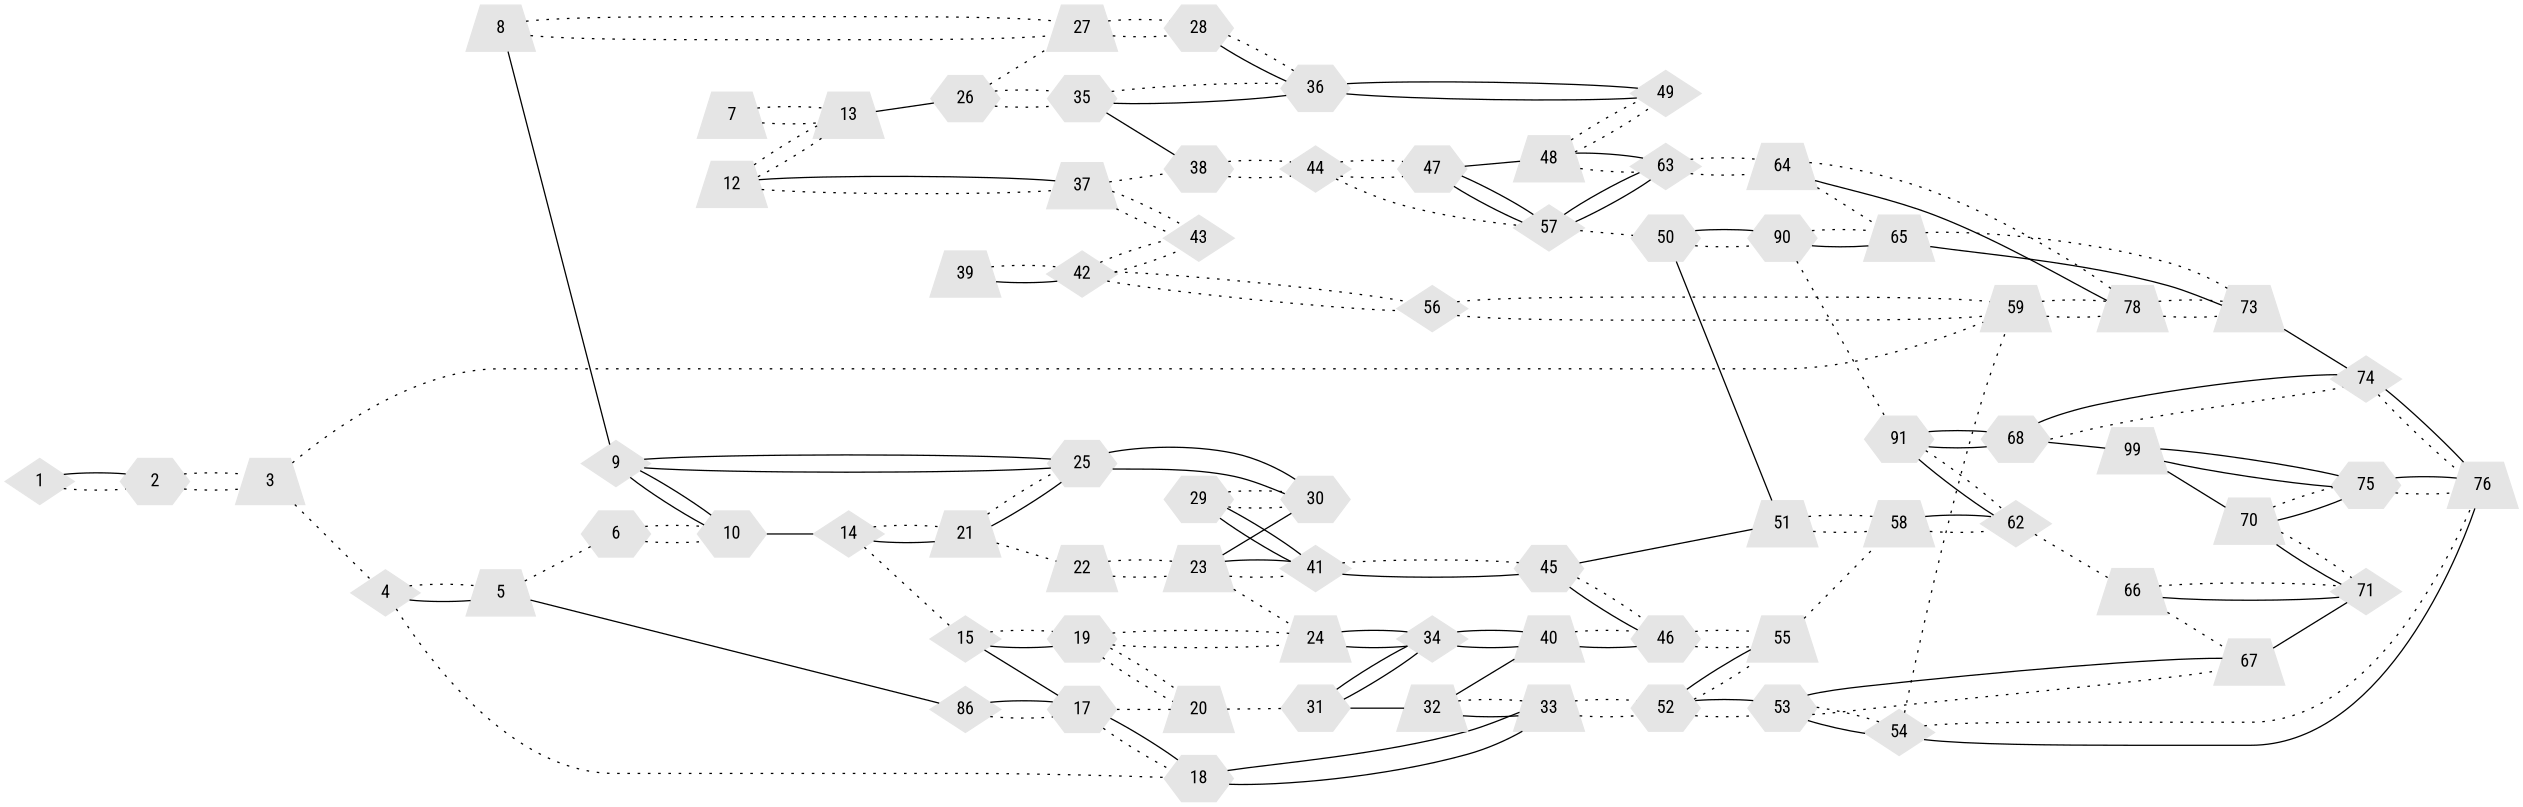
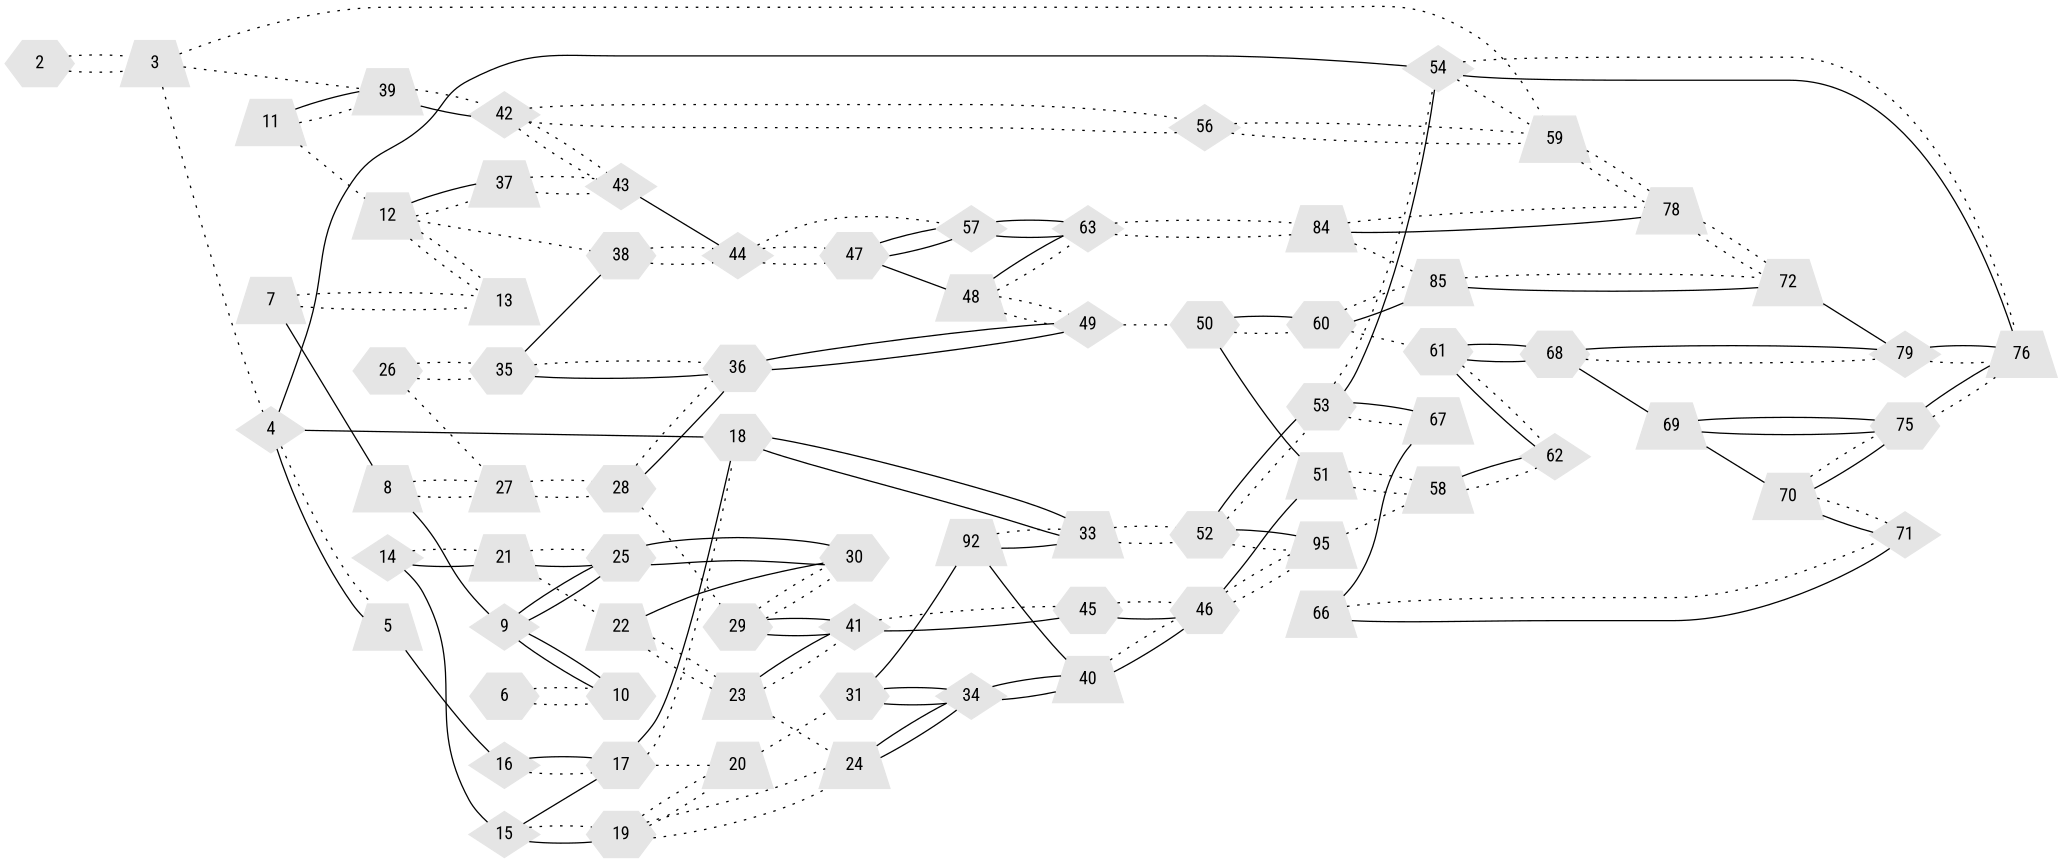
  graph {
    fontname="Roboto Condensed"
    rankdir=LR
    node [color=gray90 fontname="Roboto Condensed" shape=trapezium style=filled]
    edge [fontname="Roboto Condensed" style=dotted]
-   1 [shape=diamond]
    2 [shape=hexagon]
    3
    7
    8
    13
    4 [shape=diamond]
    39
    59
+   11
    12
    5
    18 [shape=hexagon]
    54 [shape=diamond]
    42 [shape=diamond]
    n16 [label=78]
    6 [shape=hexagon]
-   16 [shape=diamond label=86]
+   16 [shape=diamond]
    33
    76
    10 [shape=hexagon]
    17 [shape=hexagon]
    14 [shape=diamond]
    9 [shape=diamond]
    27
    26 [shape=hexagon]
    25 [shape=hexagon]
    28 [shape=hexagon]
    30 [shape=hexagon]
    15 [shape=diamond]
    21
    37
    38 [shape=hexagon]
    43 [shape=diamond]
    35 [shape=hexagon]
    19 [shape=hexagon]
    22
    20
    24
    31 [shape=hexagon]
    52 [shape=hexagon]
    34 [shape=diamond]
-   32
+   32 [label=92]
    23
    41 [shape=diamond]
    45 [shape=hexagon]
    40
    36 [shape=hexagon]
    29 [shape=hexagon]
    49 [shape=diamond]
    46 [shape=hexagon]
-   55
+   55 [label=95]
    53 [shape=hexagon]
    44 [shape=diamond]
    50 [shape=hexagon]
    47 [shape=hexagon]
    57 [shape=diamond]
    56 [shape=diamond]
    51
    48
    58
    63 [shape=diamond]
-   64
-   60 [shape=hexagon label=90]
-   61 [shape=hexagon label=91]
-   65
+   64 [label=84]
+   60 [shape=hexagon]
+   61 [shape=hexagon]
+   65 [label=85]
    62 [shape=diamond]
    67
    71 [shape=diamond]
    66
-   73
+   73 [label=72]
    68 [shape=hexagon]
-   69 [label=99]
-   74 [shape=diamond]
+   69
+   74 [shape=diamond label=79]
    70
    75 [shape=hexagon]
-   1 -- 2
-   1 -- 2 [style=solid]
    2 -- 3
    2 -- 3
    3 -- 4
+   3 -- 39
    3 -- 59
+   7 -- 8 [style=solid]
    7 -- 13
    7 -- 13
    8 -- 9 [style=solid]
    8 -- 27
    8 -- 27
-   13 -- 26 [style=solid]
    4 -- 5 [style=solid]
    4 -- 5
-   4 -- 18
+   4 -- 18 [style=solid]
+   4 -- 54 [style=solid]
    39 -- 42 [style=solid]
    39 -- 42
    59 -- n16
    59 -- n16
+   11 -- 39
+   11 -- 39 [style=solid]
+   11 -- 12
    12 -- 13
    12 -- 13
    12 -- 37
    12 -- 37 [style=solid]
-   5 -- 6
    5 -- 16 [style=solid]
    18 -- 33 [style=solid]
    18 -- 33 [style=solid]
    54 -- 59
    54 -- 76 [style=solid]
    54 -- 76
    42 -- 43
    42 -- 43
    42 -- 56
    42 -- 56
    n16 -- 73
    n16 -- 73
    6 -- 10
    6 -- 10
    16 -- 17
    16 -- 17 [style=solid]
    33 -- 52
    33 -- 52
-   10 -- 14 [style=solid]
    17 -- 18
    17 -- 18 [style=solid]
    17 -- 20
-   14 -- 15
+   14 -- 15 [style=solid]
    14 -- 21 [style=solid]
    14 -- 21
    9 -- 10 [style=solid]
    9 -- 10 [style=solid]
    9 -- 25 [style=solid]
    9 -- 25 [style=solid]
    27 -- 28
    27 -- 28
    26 -- 27
    26 -- 35
    26 -- 35
    25 -- 30 [style=solid]
    25 -- 30 [style=solid]
    28 -- 36 [style=solid]
    28 -- 36
+   28 -- 29
    15 -- 17 [style=solid]
    15 -- 19 [style=solid]
    15 -- 19
    21 -- 25 [style=solid]
    21 -- 25
    21 -- 22
-   37 -- 38
+   12 -- 38
    37 -- 43
    37 -- 43
    38 -- 44
    38 -- 44
+   43 -- 44 [style=solid]
    35 -- 38 [style=solid]
    35 -- 36 [style=solid]
    35 -- 36
    19 -- 20
    19 -- 20
    19 -- 24
    19 -- 24
-   23 -- 30 [style=solid]
+   22 -- 30 [style=solid]
    22 -- 23
    22 -- 23
    20 -- 31
    24 -- 34 [style=solid]
    24 -- 34 [style=solid]
    31 -- 34 [style=solid]
    31 -- 34 [style=solid]
    31 -- 32 [style=solid]
    52 -- 55
    52 -- 55 [style=solid]
    52 -- 53
    52 -- 53 [style=solid]
    34 -- 40 [style=solid]
    34 -- 40 [style=solid]
    32 -- 33 [style=solid]
    32 -- 33
    32 -- 40 [style=solid]
    23 -- 24
    23 -- 41
    23 -- 41 [style=solid]
    41 -- 45 [style=solid]
    41 -- 45
    45 -- 46 [style=solid]
    45 -- 46
-   45 -- 51 [style=solid]
+   46 -- 51 [style=solid]
    40 -- 46 [style=solid]
    40 -- 46
    36 -- 49 [style=solid]
    36 -- 49 [style=solid]
    29 -- 30
    29 -- 30
    29 -- 41 [style=solid]
    29 -- 41 [style=solid]
-   57 -- 50
+   49 -- 50
    46 -- 55
    46 -- 55
    55 -- 58
    53 -- 54 [style=solid]
    53 -- 54
    53 -- 67
    53 -- 67 [style=solid]
    44 -- 47
    44 -- 47
    44 -- 57
    50 -- 51 [style=solid]
    50 -- 60
    50 -- 60 [style=solid]
    47 -- 57 [style=solid]
    47 -- 57 [style=solid]
    47 -- 48 [style=solid]
    57 -- 63 [style=solid]
    57 -- 63 [style=solid]
    56 -- 59
    56 -- 59
    51 -- 58
    51 -- 58
    48 -- 49
    48 -- 49
    48 -- 63
    48 -- 63 [style=solid]
    58 -- 62
    58 -- 62 [style=solid]
    63 -- 64
    63 -- 64
    64 -- n16 [style=solid]
    64 -- n16
    64 -- 65
    60 -- 61
    60 -- 65 [style=solid]
    60 -- 65
    61 -- 62 [style=solid]
    61 -- 62
    61 -- 68 [style=solid]
    61 -- 68 [style=solid]
    65 -- 73 [style=solid]
    65 -- 73
-   62 -- 66
-   67 -- 71 [style=solid]
-   66 -- 67
+   66 -- 67 [style=solid]
    66 -- 71 [style=solid]
    66 -- 71
    73 -- 74 [style=solid]
    68 -- 69 [style=solid]
    68 -- 74
    68 -- 74 [style=solid]
    69 -- 70 [style=solid]
    69 -- 75 [style=solid]
    69 -- 75 [style=solid]
    74 -- 76
    74 -- 76 [style=solid]
    70 -- 71 [style=solid]
    70 -- 71
    70 -- 75 [style=solid]
    70 -- 75
    75 -- 76
    75 -- 76 [style=solid]
  }
